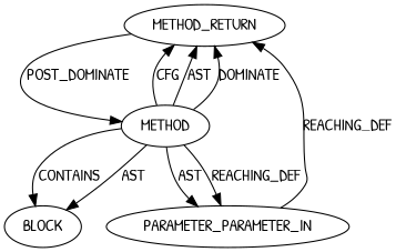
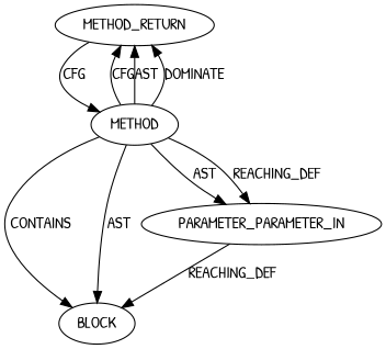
  digraph {
    fontname="Patrick Hand"
    node [CODE="<empty>" ORDER=1 TYPE_FULL_NAME=ANY fontname="Patrick Hand"]
    edge [fontname="Patrick Hand"]
    n1 [CODE=RET EVALUATION_STRATEGY=BY_VALUE ORDER=2 label=METHOD_RETURN]
    n2 [AST_PARENT_FULL_NAME="<global>" AST_PARENT_TYPE=NAMESPACE_BLOCK FILENAME="<empty>" FULL_NAME=lock_sock IS_EXTERNAL=true NAME=lock_sock ORDER=0 label=METHOD TYPE_FULL_NAME=""]
    n3 [ARGUMENT_INDEX=1 label=BLOCK]
    n4 [CODE=p1 EVALUATION_STRATEGY=BY_VALUE INDEX=1 IS_VARIADIC=false NAME=p1 label=PARAMETER_PARAMETER_IN]
-   n1 -> n2 [label=POST_DOMINATE]
+   n1 -> n2 [label=CFG]
    n2 -> n1 [label=CFG]
    n2 -> n1 [label=AST]
    n2 -> n1 [label=DOMINATE]
    n2 -> n3 [label=CONTAINS]
    n2 -> n3 [label=AST]
    n2 -> n4 [label=AST]
    n2 -> n4 [label=REACHING_DEF]
-   n4 -> n1 [VARIABLE=p1 label=REACHING_DEF]
+   n4 -> n3 [VARIABLE=p1 label=REACHING_DEF]
  }
